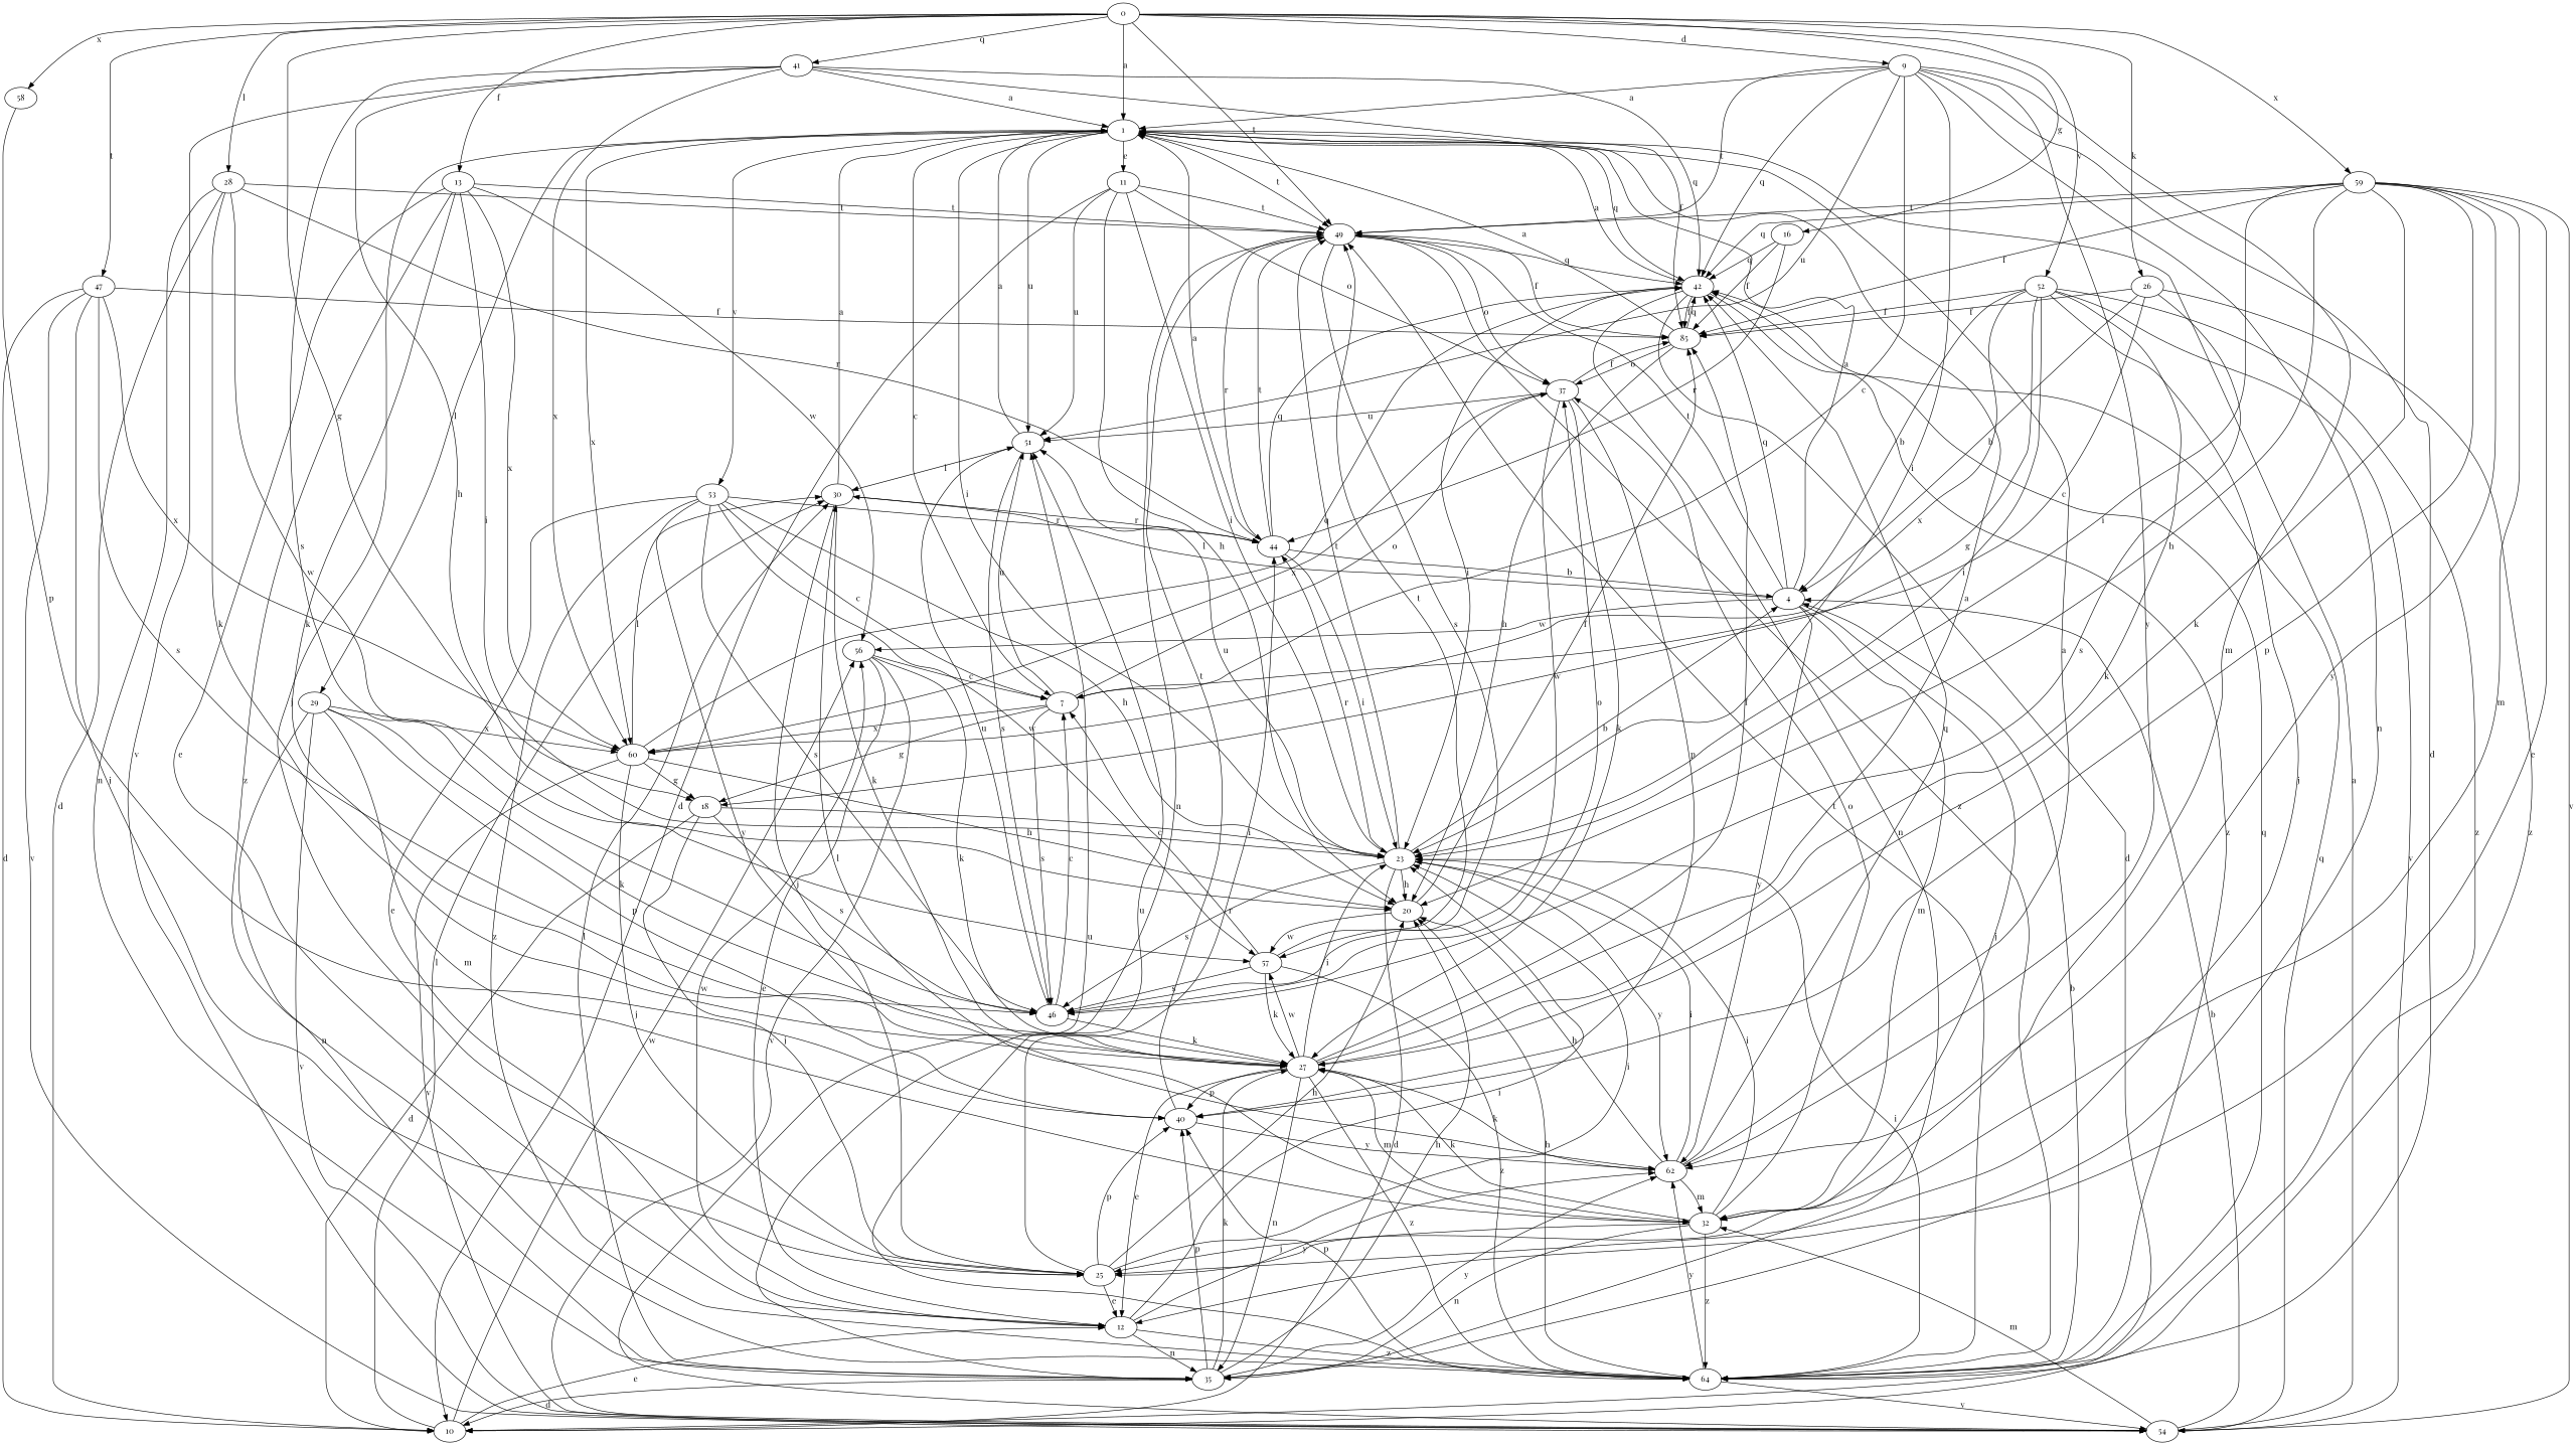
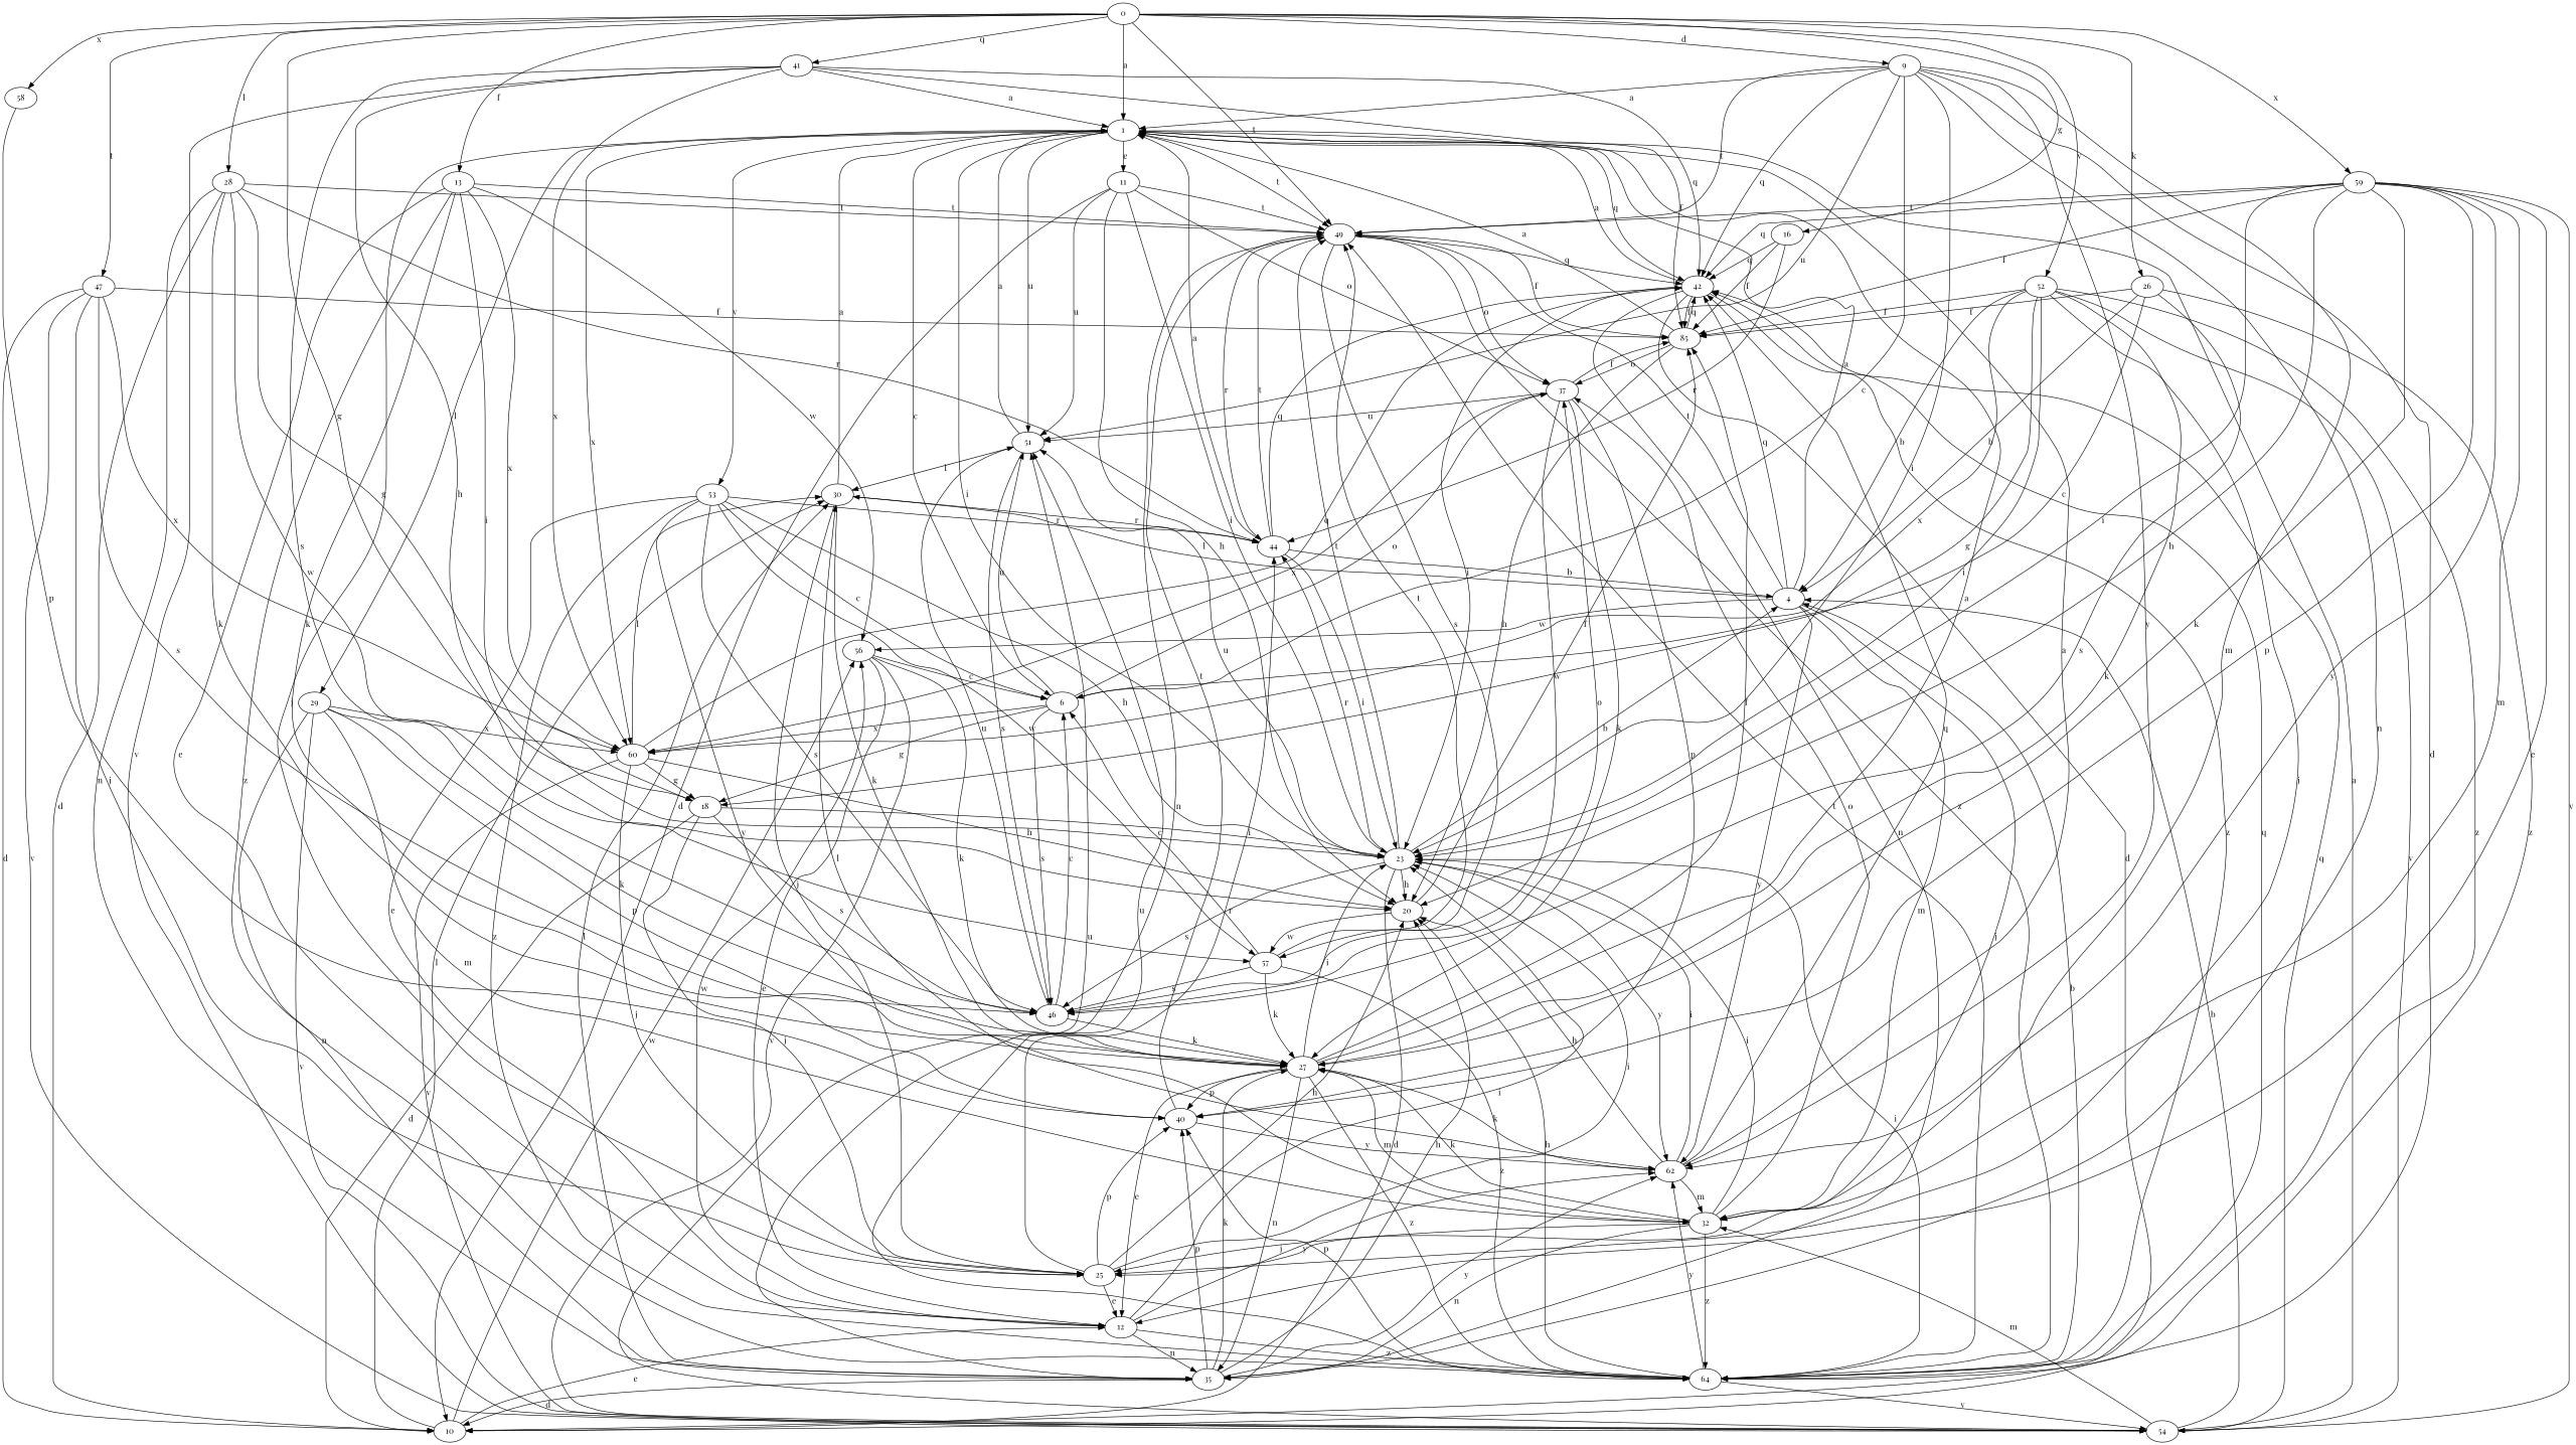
  strict digraph {
    fontname="Playfair Display"
    node [fontname="Playfair Display"]
    edge [fontname="Playfair Display"]
    0
    1
    9
    13
    16
    18
    26
    28
    41
    47
    49
    52
    58
    59
-   7
+   7 [label=6]
    11
    23
    25
    29
    42
    51
    53
    60
    32
    62
    10
    35
    56
    12
    64
    27
    n32 [label=85]
    44
    46
    4
    57
    20
    54
    37
    40
    30
    0 -> 1 [label=a]
    0 -> 9 [label=d]
    0 -> 13 [label=f]
    0 -> 16 [label=g]
    0 -> 18 [label=g]
    0 -> 26 [label=k]
    0 -> 28 [label=l]
    0 -> 41 [label=q]
    0 -> 47 [label=t]
    0 -> 49 [label=t]
    0 -> 52 [label=v]
    0 -> 58 [label=x]
    0 -> 59 [label=x]
    1 -> 49 [label=t]
    1 -> 7 [label=c]
    1 -> 11 [label=e]
    1 -> 23 [label=i]
    1 -> 25 [label=j]
    1 -> 29 [label=l]
    1 -> 42 [label=q]
    1 -> 51 [label=u]
    1 -> 53 [label=v]
    1 -> 60 [label=x]
    9 -> 1 [label=a]
    9 -> 49 [label=t]
    9 -> 7 [label=c]
    9 -> 23 [label=i]
    9 -> 42 [label=q]
    9 -> 51 [label=u]
    9 -> 32 [label=m]
    9 -> 62 [label=y]
    9 -> 10 [label=d]
    9 -> 35 [label=n]
    13 -> 49 [label=t]
    13 -> 23 [label=i]
    13 -> 60 [label=x]
    13 -> 56 [label=w]
    13 -> 12 [label=e]
    13 -> 64 [label=z]
    13 -> 27 [label=k]
    16 -> 42 [label=q]
    16 -> n32 [label=f]
    16 -> 44 [label=r]
    18 -> 23 [label=i]
    18 -> 25 [label=j]
    18 -> 10 [label=d]
    18 -> 46 [label=s]
    26 -> 7 [label=c]
    26 -> 64 [label=z]
    26 -> n32 [label=f]
    26 -> 46 [label=s]
    26 -> 4 [label=b]
+   28 -> 18 [label=g]
    28 -> 49 [label=t]
    28 -> 10 [label=d]
    28 -> 35 [label=n]
    28 -> 27 [label=k]
    28 -> 44 [label=r]
    28 -> 57 [label=w]
    41 -> 1 [label=a]
    41 -> 42 [label=q]
    41 -> 60 [label=x]
    41 -> n32 [label=f]
    41 -> 46 [label=s]
    41 -> 20 [label=h]
    41 -> 54 [label=v]
    47 -> 25 [label=j]
    47 -> 60 [label=x]
    47 -> 10 [label=d]
    47 -> n32 [label=f]
    47 -> 46 [label=s]
    47 -> 54 [label=v]
    49 -> 42 [label=q]
    49 -> 35 [label=n]
    49 -> 64 [label=z]
    49 -> n32 [label=f]
    49 -> 44 [label=r]
    49 -> 46 [label=s]
    49 -> 37 [label=o]
    52 -> 18 [label=g]
    52 -> 23 [label=i]
    52 -> 25 [label=j]
    52 -> 60 [label=x]
    52 -> 64 [label=z]
    52 -> 27 [label=k]
    52 -> n32 [label=f]
    52 -> 4 [label=b]
    52 -> 54 [label=v]
    58 -> 40 [label=p]
    59 -> 49 [label=t]
    59 -> 23 [label=i]
    59 -> 42 [label=q]
    59 -> 32 [label=m]
    59 -> 62 [label=y]
    59 -> 12 [label=e]
    59 -> 27 [label=k]
    59 -> n32 [label=f]
    59 -> 20 [label=h]
    59 -> 54 [label=v]
    59 -> 40 [label=p]
    7 -> 18 [label=g]
    7 -> 51 [label=u]
    7 -> 60 [label=x]
    7 -> 46 [label=s]
    7 -> 37 [label=o]
    11 -> 49 [label=t]
    11 -> 23 [label=i]
    11 -> 51 [label=u]
    11 -> 10 [label=d]
    11 -> 20 [label=h]
    11 -> 37 [label=o]
    23 -> 49 [label=t]
    23 -> 51 [label=u]
    23 -> 62 [label=y]
    23 -> 10 [label=d]
    23 -> 44 [label=r]
    23 -> 46 [label=s]
    23 -> 4 [label=b]
    23 -> 20 [label=h]
    25 -> 23 [label=i]
    25 -> 12 [label=e]
    25 -> 44 [label=r]
    25 -> 20 [label=h]
    25 -> 40 [label=p]
    29 -> 60 [label=x]
    29 -> 32 [label=m]
    29 -> 35 [label=n]
    29 -> 27 [label=k]
    29 -> 54 [label=v]
    29 -> 40 [label=p]
    42 -> 1 [label=a]
    42 -> 23 [label=i]
    42 -> 10 [label=d]
    42 -> 35 [label=n]
    42 -> 64 [label=z]
    42 -> n32 [label=f]
    51 -> 1 [label=a]
    51 -> 46 [label=s]
    51 -> 30 [label=l]
    53 -> 7 [label=c]
    53 -> 62 [label=y]
    53 -> 12 [label=e]
    53 -> 64 [label=z]
    53 -> 44 [label=r]
    53 -> 46 [label=s]
    53 -> 57 [label=w]
    53 -> 20 [label=h]
    60 -> 18 [label=g]
    60 -> 25 [label=j]
    60 -> 42 [label=q]
    60 -> 20 [label=h]
    60 -> 54 [label=v]
    60 -> 30 [label=l]
    32 -> 23 [label=i]
    32 -> 25 [label=j]
    32 -> 35 [label=n]
    32 -> 64 [label=z]
    32 -> 27 [label=k]
    32 -> 37 [label=o]
    32 -> 30 [label=l]
    62 -> 1 [label=a]
    62 -> 23 [label=i]
    62 -> 42 [label=q]
    62 -> 32 [label=m]
    62 -> 27 [label=k]
    62 -> 20 [label=h]
    10 -> 56 [label=w]
    10 -> 12 [label=e]
    10 -> 30 [label=l]
    35 -> 62 [label=y]
    35 -> 10 [label=d]
    35 -> 27 [label=k]
    35 -> 20 [label=h]
    35 -> 40 [label=p]
    35 -> 30 [label=l]
    56 -> 7 [label=c]
    56 -> 12 [label=e]
    56 -> 27 [label=k]
    56 -> 54 [label=v]
    12 -> 23 [label=i]
    12 -> 62 [label=y]
    12 -> 35 [label=n]
    12 -> 56 [label=w]
    12 -> 64 [label=z]
    64 -> 49 [label=t]
    64 -> 23 [label=i]
    64 -> 42 [label=q]
    64 -> 51 [label=u]
    64 -> 62 [label=y]
    64 -> 4 [label=b]
    64 -> 20 [label=h]
    64 -> 54 [label=v]
    64 -> 40 [label=p]
    27 -> 1 [label=a]
    27 -> 23 [label=i]
    27 -> 32 [label=m]
    27 -> 35 [label=n]
    27 -> 12 [label=e]
    27 -> 64 [label=z]
    27 -> n32 [label=f]
-   27 -> 57 [label=w]
    27 -> 40 [label=p]
    n32 -> 1 [label=a]
    n32 -> 42 [label=q]
    n32 -> 20 [label=h]
    n32 -> 37 [label=o]
    44 -> 1 [label=a]
    44 -> 49 [label=t]
    44 -> 23 [label=i]
    44 -> 42 [label=q]
    44 -> 4 [label=b]
    46 -> 7 [label=c]
    46 -> 51 [label=u]
    46 -> 27 [label=k]
    46 -> 37 [label=o]
    4 -> 1 [label=a]
    4 -> 49 [label=t]
    4 -> 25 [label=j]
    4 -> 42 [label=q]
    4 -> 32 [label=m]
    4 -> 62 [label=y]
    4 -> 56 [label=w]
    4 -> 30 [label=l]
    57 -> 49 [label=t]
    57 -> 7 [label=c]
    57 -> 64 [label=z]
    57 -> 27 [label=k]
    57 -> 46 [label=s]
    20 -> n32 [label=f]
    20 -> 57 [label=w]
    54 -> 1 [label=a]
    54 -> 42 [label=q]
    54 -> 51 [label=u]
    54 -> 32 [label=m]
    54 -> 4 [label=b]
    37 -> 51 [label=u]
    37 -> 60 [label=x]
    37 -> 27 [label=k]
    37 -> n32 [label=f]
    37 -> 57 [label=w]
    37 -> 40 [label=p]
    40 -> 49 [label=t]
    40 -> 62 [label=y]
    30 -> 1 [label=a]
    30 -> 25 [label=j]
    30 -> 27 [label=k]
    30 -> 44 [label=r]
  }
